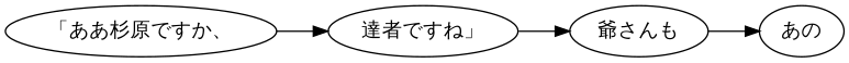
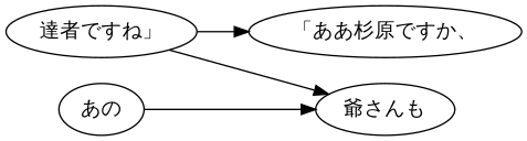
  digraph {
    fontname="Courier Prime"
    rankdir=LR
    node [fontname="Courier Prime"]
    edge [fontname="Courier Prime"]
    n1 [label="「ああ杉原ですか、"]
    n2 [label="達者ですね」"]
    n3 [label="爺さんも"]
    n4 [label="あの"]
-   n1 -> n2
+   n2 -> n1
    n2 -> n3
-   n3 -> n4
+   n4 -> n3
  }
